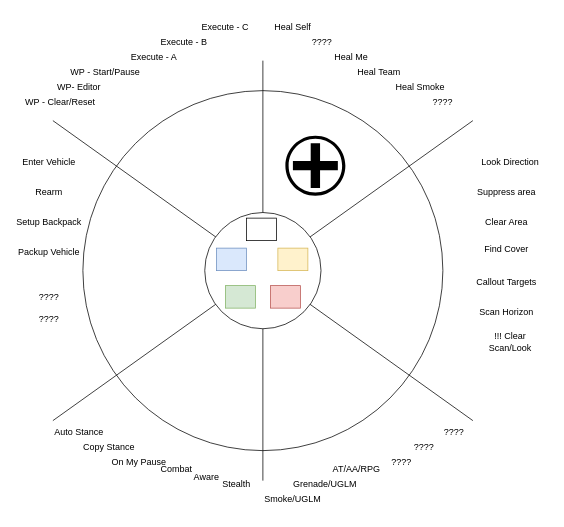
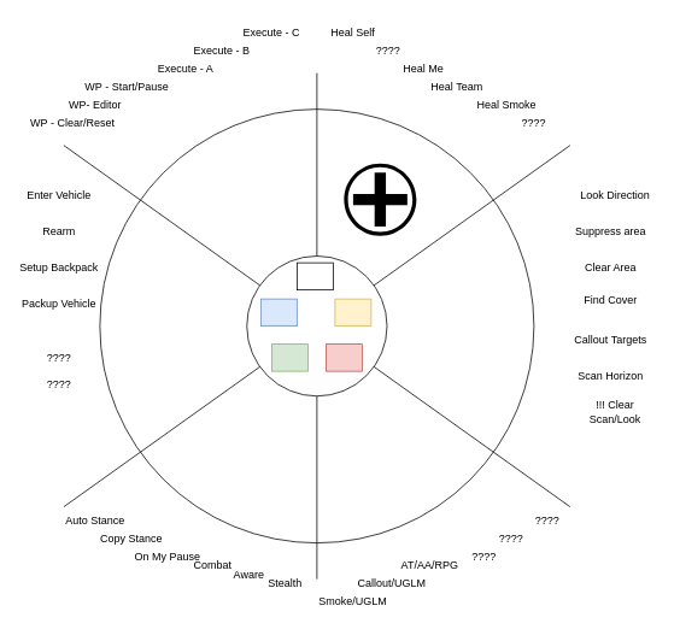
  <mxCell id="0" />
  <mxCell id="1" parent="0" />
  <mxCell id="2" value="" style="ellipse;whiteSpace=wrap;html=1;aspect=fixed;" vertex="1" parent="1"><mxGeometry x="110" y="120" width="480" height="480" as="geometry" /></mxCell>
  <mxCell id="3" value="" style="endArrow=none;html=1;rounded=0;" edge="1" parent="1"><mxGeometry width="50" height="50" relative="1" as="geometry"><mxPoint x="630" y="560" as="sourcePoint" /><mxPoint x="70" y="160" as="targetPoint" /></mxGeometry></mxCell>
  <mxCell id="4" value="" style="endArrow=none;html=1;rounded=0;" edge="1" parent="1"><mxGeometry width="50" height="50" relative="1" as="geometry"><mxPoint x="70" y="560" as="sourcePoint" /><mxPoint x="630" y="160" as="targetPoint" /></mxGeometry></mxCell>
  <mxCell id="5" value="" style="endArrow=none;html=1;rounded=0;" edge="1" parent="1"><mxGeometry width="50" height="50" relative="1" as="geometry"><mxPoint x="350" y="640" as="sourcePoint" /><mxPoint x="350" y="80" as="targetPoint" /></mxGeometry></mxCell>
  <mxCell id="6" value="" style="shape=image;html=1;verticalAlign=top;verticalLabelPosition=bottom;labelBackgroundColor=#ffffff;imageAspect=0;aspect=fixed;image=https://cdn3.iconfinder.com/data/icons/essential-pack/32/21-Target-128.png" vertex="1" parent="1"><mxGeometry x="450" y="315" width="90" height="90" as="geometry" /></mxCell>
  <mxCell id="7" value="" style="shape=image;html=1;verticalAlign=top;verticalLabelPosition=bottom;labelBackgroundColor=#ffffff;imageAspect=0;aspect=fixed;image=https://cdn0.iconfinder.com/data/icons/education-1006/32/backpack_bag_school_travel_rucksack_luggage_schoolbag_baggage_backpacker_traveler-128.png" vertex="1" parent="1"><mxGeometry x="127" y="280" width="94" height="94" as="geometry" /></mxCell>
  <mxCell id="8" value="" style="shape=mxgraph.signs.healthcare.hospital_1;html=1;pointerEvents=1;fillColor=#000000;strokeColor=none;verticalLabelPosition=bottom;verticalAlign=top;align=center;" vertex="1" parent="1"><mxGeometry x="380" y="180" width="80" height="80" as="geometry" /></mxCell>
  <mxCell id="9" value="" style="shape=image;html=1;verticalAlign=top;verticalLabelPosition=bottom;labelBackgroundColor=#ffffff;imageAspect=0;aspect=fixed;image=https://cdn2.iconfinder.com/data/icons/css-vol-3/24/terrain-128.png" vertex="1" parent="1"><mxGeometry x="212" y="440" width="128" height="128" as="geometry" /></mxCell>
  <mxCell id="10" value="Heal Self" style="text;html=1;strokeColor=none;fillColor=none;align=center;verticalAlign=middle;whiteSpace=wrap;rounded=0;" vertex="1" parent="1"><mxGeometry x="360" y="20" width="60" height="30" as="geometry" /></mxCell>
  <mxCell id="11" value="????" style="text;html=1;strokeColor=none;fillColor=none;align=center;verticalAlign=middle;whiteSpace=wrap;rounded=0;" vertex="1" parent="1"><mxGeometry x="388" y="40" width="82" height="30" as="geometry" /></mxCell>
  <mxCell id="12" value="Heal Me" style="text;html=1;strokeColor=none;fillColor=none;align=center;verticalAlign=middle;whiteSpace=wrap;rounded=0;" vertex="1" parent="1"><mxGeometry x="437.5" y="60" width="60" height="30" as="geometry" /></mxCell>
  <mxCell id="13" value="Heal Team" style="text;html=1;strokeColor=none;fillColor=none;align=center;verticalAlign=middle;whiteSpace=wrap;rounded=0;" vertex="1" parent="1"><mxGeometry x="475" y="80" width="60" height="30" as="geometry" /></mxCell>
  <mxCell id="14" value="Heal Smoke" style="text;html=1;strokeColor=none;fillColor=none;align=center;verticalAlign=middle;whiteSpace=wrap;rounded=0;" vertex="1" parent="1"><mxGeometry x="520" y="100" width="80" height="30" as="geometry" /></mxCell>
  <mxCell id="15" value="" style="ellipse;whiteSpace=wrap;html=1;aspect=fixed;" vertex="1" parent="1"><mxGeometry x="272.5" y="282.5" width="155" height="155" as="geometry" /></mxCell>
  <mxCell id="16" value="" style="rounded=0;whiteSpace=wrap;html=1;fillColor=#dae8fc;strokeColor=#6c8ebf;" vertex="1" parent="1"><mxGeometry x="288" y="330" width="40" height="30" as="geometry" /></mxCell>
  <mxCell id="17" value="" style="rounded=0;whiteSpace=wrap;html=1;fillColor=#d5e8d4;strokeColor=#82b366;" vertex="1" parent="1"><mxGeometry x="300" y="380" width="40" height="30" as="geometry" /></mxCell>
  <mxCell id="18" value="" style="rounded=0;whiteSpace=wrap;html=1;fillColor=#f8cecc;strokeColor=#b85450;" vertex="1" parent="1"><mxGeometry x="360" y="380" width="40" height="30" as="geometry" /></mxCell>
  <mxCell id="19" value="" style="rounded=0;whiteSpace=wrap;html=1;fillColor=#fff2cc;strokeColor=#d6b656;" vertex="1" parent="1"><mxGeometry x="370" y="330" width="40" height="30" as="geometry" /></mxCell>
  <mxCell id="20" value="" style="rounded=0;whiteSpace=wrap;html=1;" vertex="1" parent="1"><mxGeometry x="328" y="290" width="40" height="30" as="geometry" /></mxCell>
  <mxCell id="21" value="????" style="text;html=1;strokeColor=none;fillColor=none;align=center;verticalAlign=middle;whiteSpace=wrap;rounded=0;" vertex="1" parent="1"><mxGeometry x="560" y="560" width="90" height="30" as="geometry" /></mxCell>
  <mxCell id="22" value="Suppress area" style="text;html=1;strokeColor=none;fillColor=none;align=center;verticalAlign=middle;whiteSpace=wrap;rounded=0;" vertex="1" parent="1"><mxGeometry x="630" y="240" width="90" height="30" as="geometry" /></mxCell>
  <mxCell id="23" value="Clear Area" style="text;html=1;strokeColor=none;fillColor=none;align=center;verticalAlign=middle;whiteSpace=wrap;rounded=0;" vertex="1" parent="1"><mxGeometry x="630" y="280" width="90" height="30" as="geometry" /></mxCell>
  <mxCell id="24" value="Find Cover" style="text;html=1;strokeColor=none;fillColor=none;align=center;verticalAlign=middle;whiteSpace=wrap;rounded=0;" vertex="1" parent="1"><mxGeometry x="630" y="317" width="90" height="30" as="geometry" /></mxCell>
  <mxCell id="25" value="Callout Targets" style="text;html=1;strokeColor=none;fillColor=none;align=center;verticalAlign=middle;whiteSpace=wrap;rounded=0;" vertex="1" parent="1"><mxGeometry x="630" y="360" width="90" height="30" as="geometry" /></mxCell>
  <mxCell id="26" value="Scan Horizon" style="text;html=1;strokeColor=none;fillColor=none;align=center;verticalAlign=middle;whiteSpace=wrap;rounded=0;" vertex="1" parent="1"><mxGeometry x="630" y="400" width="90" height="30" as="geometry" /></mxCell>
  <mxCell id="27" value="Aware" style="text;html=1;strokeColor=none;fillColor=none;align=center;verticalAlign=middle;whiteSpace=wrap;rounded=0;" vertex="1" parent="1"><mxGeometry x="230" y="620" width="90" height="30" as="geometry" /></mxCell>
  <mxCell id="28" value="????" style="text;html=1;strokeColor=none;fillColor=none;align=center;verticalAlign=middle;whiteSpace=wrap;rounded=0;" vertex="1" parent="1"><mxGeometry x="560" y="120" width="60" height="30" as="geometry" /></mxCell>
  <mxCell id="29" value="Stealth" style="text;html=1;strokeColor=none;fillColor=none;align=center;verticalAlign=middle;whiteSpace=wrap;rounded=0;" vertex="1" parent="1"><mxGeometry x="270" y="630" width="90" height="30" as="geometry" /></mxCell>
  <mxCell id="30" value="Combat" style="text;html=1;strokeColor=none;fillColor=none;align=center;verticalAlign=middle;whiteSpace=wrap;rounded=0;" vertex="1" parent="1"><mxGeometry x="190" y="610" width="90" height="30" as="geometry" /></mxCell>
  <mxCell id="31" value="Copy Stance" style="text;html=1;strokeColor=none;fillColor=none;align=center;verticalAlign=middle;whiteSpace=wrap;rounded=0;" vertex="1" parent="1"><mxGeometry x="100" y="580" width="90" height="30" as="geometry" /></mxCell>
  <mxCell id="32" value="Execute - A" style="text;html=1;strokeColor=none;fillColor=none;align=center;verticalAlign=middle;whiteSpace=wrap;rounded=0;" vertex="1" parent="1"><mxGeometry x="160" y="60" width="90" height="30" as="geometry" /></mxCell>
  <mxCell id="33" value="Auto Stance" style="text;html=1;strokeColor=none;fillColor=none;align=center;verticalAlign=middle;whiteSpace=wrap;rounded=0;" vertex="1" parent="1"><mxGeometry x="60" y="560" width="90" height="30" as="geometry" /></mxCell>
  <mxCell id="34" value="Enter Vehicle" style="text;html=1;strokeColor=none;fillColor=none;align=center;verticalAlign=middle;whiteSpace=wrap;rounded=0;" vertex="1" parent="1"><mxGeometry x="20" y="200" width="90" height="30" as="geometry" /></mxCell>
  <mxCell id="35" value="Rearm" style="text;html=1;strokeColor=none;fillColor=none;align=center;verticalAlign=middle;whiteSpace=wrap;rounded=0;" vertex="1" parent="1"><mxGeometry x="20" y="240" width="90" height="30" as="geometry" /></mxCell>
  <mxCell id="36" value="Packup Vehicle" style="text;html=1;strokeColor=none;fillColor=none;align=center;verticalAlign=middle;whiteSpace=wrap;rounded=0;" vertex="1" parent="1"><mxGeometry x="20" y="320" width="90" height="30" as="geometry" /></mxCell>
  <mxCell id="37" value="Setup Backpack" style="text;html=1;strokeColor=none;fillColor=none;align=center;verticalAlign=middle;whiteSpace=wrap;rounded=0;" vertex="1" parent="1"><mxGeometry x="20" y="280" width="90" height="30" as="geometry" /></mxCell>
  <mxCell id="38" value="" style="shape=image;html=1;verticalAlign=top;verticalLabelPosition=bottom;labelBackgroundColor=#ffffff;imageAspect=0;aspect=fixed;image=https://cdn3.iconfinder.com/data/icons/user-interface-797/32/User_interface_flag_navigation_destination_location_UI-128.png" vertex="1" parent="1"><mxGeometry x="230" y="166" width="98" height="98" as="geometry" /></mxCell>
  <mxCell id="39" value="WP - Clear/Reset" style="text;html=1;strokeColor=none;fillColor=none;align=center;verticalAlign=middle;whiteSpace=wrap;rounded=0;" vertex="1" parent="1"><mxGeometry x="30" y="120" width="100" height="30" as="geometry" /></mxCell>
  <mxCell id="40" value="WP- Editor" style="text;html=1;strokeColor=none;fillColor=none;align=center;verticalAlign=middle;whiteSpace=wrap;rounded=0;" vertex="1" parent="1"><mxGeometry x="60" y="100" width="90" height="30" as="geometry" /></mxCell>
  <mxCell id="41" value="????" style="text;html=1;strokeColor=none;fillColor=none;align=center;verticalAlign=middle;whiteSpace=wrap;rounded=0;fontStyle=0" vertex="1" parent="1"><mxGeometry x="20" y="380" width="90" height="30" as="geometry" /></mxCell>
  <mxCell id="42" value="????" style="text;html=1;strokeColor=none;fillColor=none;align=center;verticalAlign=middle;whiteSpace=wrap;rounded=0;" vertex="1" parent="1"><mxGeometry x="20" y="410" width="90" height="30" as="geometry" /></mxCell>
  <mxCell id="43" value="WP - Start/Pause" style="text;html=1;strokeColor=none;fillColor=none;align=center;verticalAlign=middle;whiteSpace=wrap;rounded=0;" vertex="1" parent="1"><mxGeometry x="90" y="80" width="100" height="30" as="geometry" /></mxCell>
  <mxCell id="44" value="????" style="text;html=1;strokeColor=none;fillColor=none;align=center;verticalAlign=middle;whiteSpace=wrap;rounded=0;" vertex="1" parent="1"><mxGeometry x="520" y="580" width="90" height="30" as="geometry" /></mxCell>
  <mxCell id="45" value="Smoke/UGLM" style="text;html=1;strokeColor=none;fillColor=none;align=center;verticalAlign=middle;whiteSpace=wrap;rounded=0;" vertex="1" parent="1"><mxGeometry x="345" y="650" width="90" height="30" as="geometry" /></mxCell>
- <mxCell id="46" value="Grenade/UGLM" style="text;html=1;strokeColor=none;fillColor=none;align=center;verticalAlign=middle;whiteSpace=wrap;rounded=0;" vertex="1" parent="1"><mxGeometry x="388" y="630" width="90" height="30" as="geometry" /></mxCell>
+ <mxCell id="46" value="Callout/UGLM" style="text;html=1;strokeColor=none;fillColor=none;align=center;verticalAlign=middle;whiteSpace=wrap;rounded=0;" vertex="1" parent="1"><mxGeometry x="388" y="630" width="90" height="30" as="geometry" /></mxCell>
  <mxCell id="47" value="????" style="text;html=1;strokeColor=none;fillColor=none;align=center;verticalAlign=middle;whiteSpace=wrap;rounded=0;" vertex="1" parent="1"><mxGeometry x="490" y="600" width="90" height="30" as="geometry" /></mxCell>
  <mxCell id="48" value="Look Direction" style="text;html=1;strokeColor=none;fillColor=none;align=center;verticalAlign=middle;whiteSpace=wrap;rounded=0;" vertex="1" parent="1"><mxGeometry x="630" y="200" width="100" height="30" as="geometry" /></mxCell>
  <mxCell id="49" value="Execute - B" style="text;html=1;strokeColor=none;fillColor=none;align=center;verticalAlign=middle;whiteSpace=wrap;rounded=0;" vertex="1" parent="1"><mxGeometry x="200" y="40" width="90" height="30" as="geometry" /></mxCell>
  <mxCell id="50" value="Execute - C" style="text;html=1;strokeColor=none;fillColor=none;align=center;verticalAlign=middle;whiteSpace=wrap;rounded=0;" vertex="1" parent="1"><mxGeometry x="255" y="20" width="90" height="30" as="geometry" /></mxCell>
  <mxCell id="51" value="AT/AA/RPG" style="text;html=1;strokeColor=none;fillColor=none;align=center;verticalAlign=middle;whiteSpace=wrap;rounded=0;" vertex="1" parent="1"><mxGeometry x="430" y="610" width="90" height="30" as="geometry" /></mxCell>
  <mxCell id="52" value="On My Pause" style="text;html=1;strokeColor=none;fillColor=none;align=center;verticalAlign=middle;whiteSpace=wrap;rounded=0;" vertex="1" parent="1"><mxGeometry x="140" y="600" width="90" height="30" as="geometry" /></mxCell>
  <mxCell id="53" value="!!! Clear Scan/Look" style="text;html=1;strokeColor=none;fillColor=none;align=center;verticalAlign=middle;whiteSpace=wrap;rounded=0;" vertex="1" parent="1"><mxGeometry x="630" y="440" width="100" height="30" as="geometry" /></mxCell>
